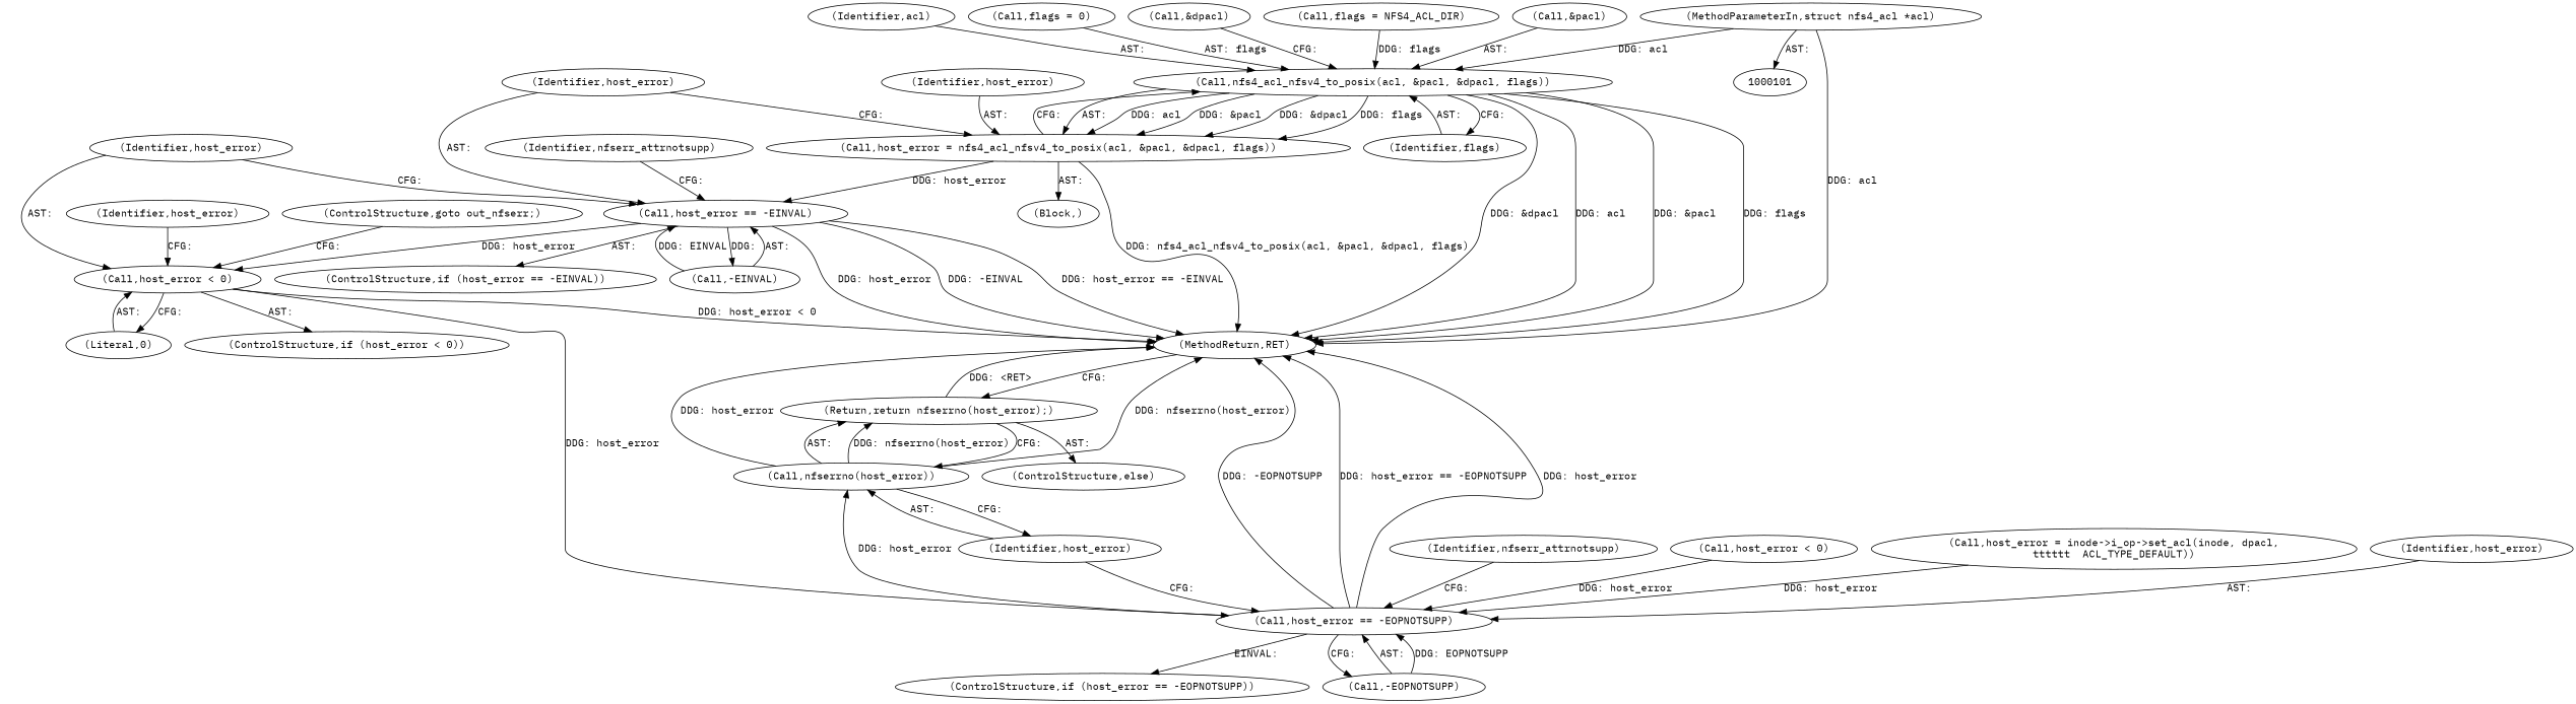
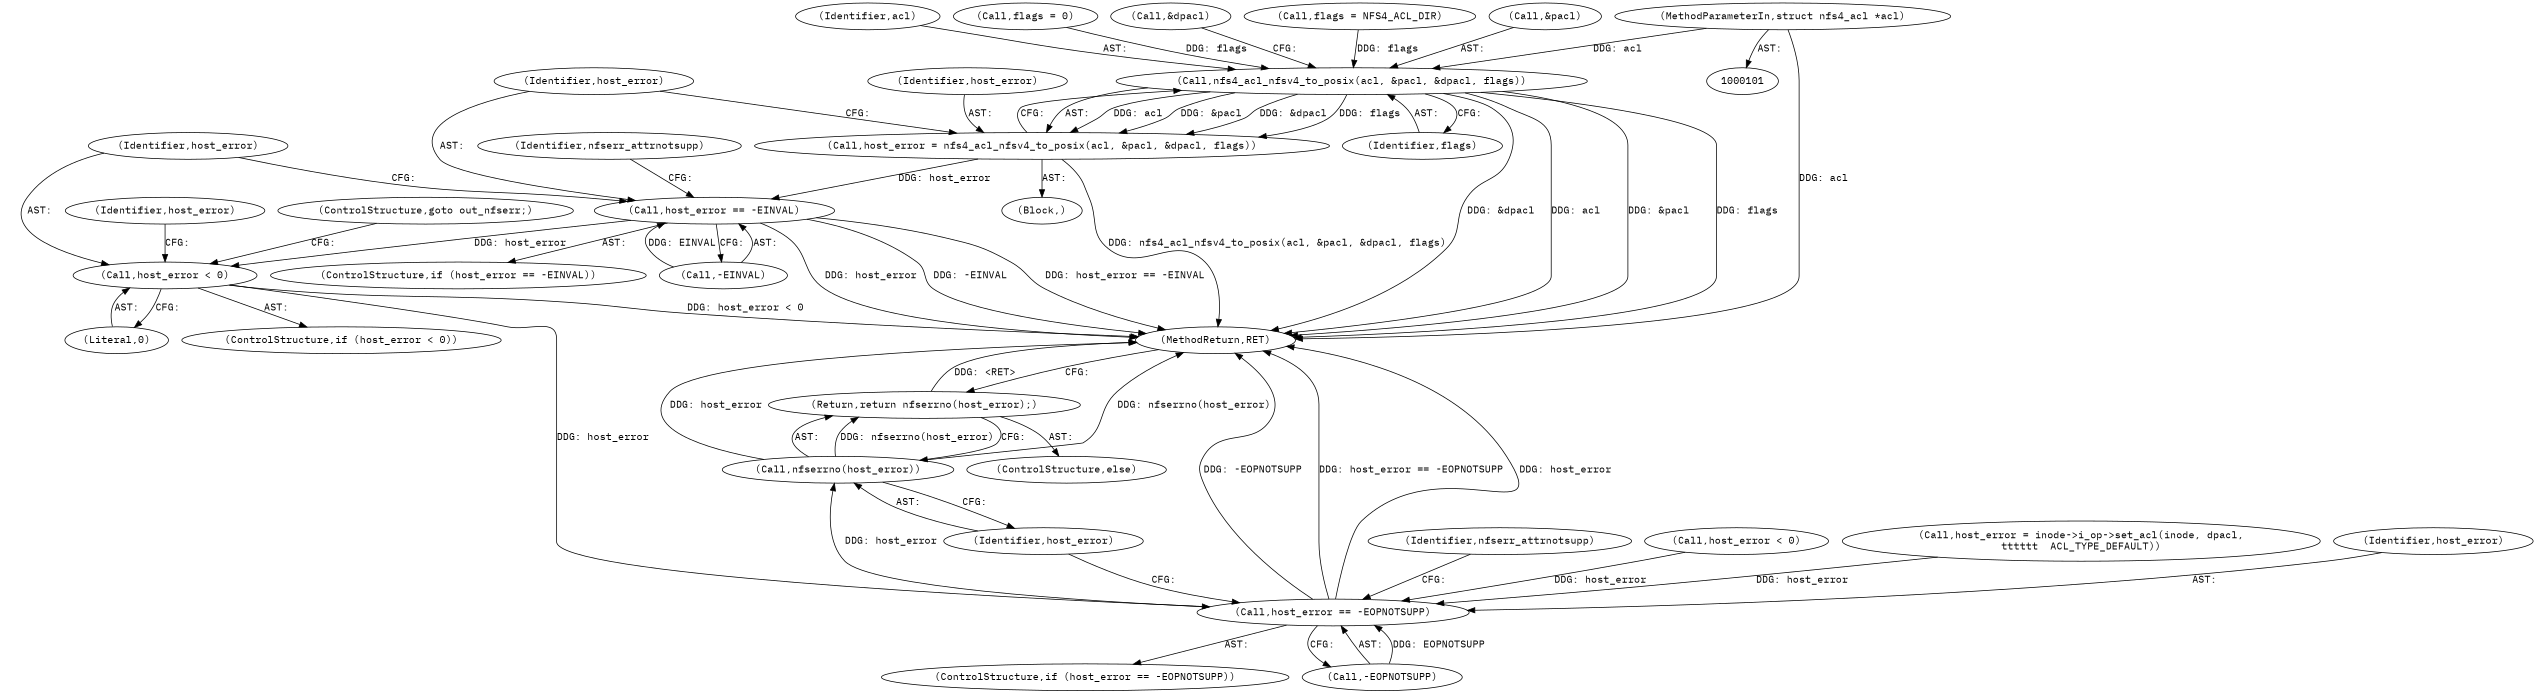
  digraph {
    fontname="IBM Plex Mono"
    node [fontname="IBM Plex Mono"]
    edge [fontname="IBM Plex Mono"]
    n1 [label="(MethodParameterIn,struct nfs4_acl *acl)"]
    n2 [label="(Call,nfs4_acl_nfsv4_to_posix(acl, &pacl, &dpacl, flags))"]
    n3 [label="(MethodReturn,RET)"]
    1000101
    n5 [label="(Call,host_error = nfs4_acl_nfsv4_to_posix(acl, &pacl, &dpacl, flags))"]
    n6 [label="(Identifier,flags)"]
    n7 [label="(Return,return nfserrno(host_error);)"]
    n8 [label="(Call,host_error == -EINVAL)"]
    n9 [label="(Block,)"]
    n10 [label="(Call,host_error < 0)"]
    n11 [label="(ControlStructure,if (host_error == -EINVAL))"]
    n12 [label="(Call,-EINVAL)"]
    n13 [label="(Call,host_error == -EOPNOTSUPP)"]
    n14 [label="(Literal,0)"]
    n15 [label="(ControlStructure,if (host_error < 0))"]
    n16 [label="(Call,nfserrno(host_error))"]
    n17 [label="(ControlStructure,if (host_error == -EOPNOTSUPP))"]
    n18 [label="(Call,-EOPNOTSUPP)"]
    n19 [label="(Identifier,host_error)"]
    n20 [label="(ControlStructure,else)"]
    n21 [label="(Identifier,nfserr_attrnotsupp)"]
    n22 [label="(Call,&pacl)"]
    n23 [label="(Identifier,acl)"]
    n24 [label="(Call,flags = 0)"]
    n25 [label="(Identifier,host_error)"]
    n26 [label="(Identifier,nfserr_attrnotsupp)"]
    n27 [label="(Call,host_error < 0)"]
    n28 [label="(ControlStructure,goto out_nfserr;)"]
    n29 [label="(Identifier,host_error)"]
    n30 [label="(Identifier,host_error)"]
    n31 [label="(Call,host_error = inode->i_op->set_acl(inode, dpacl,\n\t\t\t\t\t\t  ACL_TYPE_DEFAULT))"]
    n32 [label="(Call,&dpacl)"]
    n33 [label="(Identifier,host_error)"]
    n34 [label="(Call,flags = NFS4_ACL_DIR)"]
    n35 [label="(Identifier,host_error)"]
    n1 -> n2 [label="DDG: acl"]
    n1 -> n3 [label="DDG: acl"]
    n1 -> 1000101 [label="AST: "]
    n2 -> n3 [label="DDG: &dpacl"]
    n2 -> n3 [label="DDG: acl"]
    n2 -> n3 [label="DDG: &pacl"]
    n2 -> n3 [label="DDG: flags"]
    n2 -> n5 [label="AST: "]
    n2 -> n5 [label="DDG: acl"]
    n2 -> n5 [label="DDG: &pacl"]
    n2 -> n5 [label="DDG: &dpacl"]
    n2 -> n5 [label="DDG: flags"]
    n2 -> n6 [label="CFG: "]
    n3 -> n7 [label="CFG: "]
    n5 -> n2 [label="CFG: "]
    n5 -> n3 [label="DDG: nfs4_acl_nfsv4_to_posix(acl, &pacl, &dpacl, flags)"]
    n5 -> n8 [label="DDG: host_error"]
    n5 -> n9 [label="AST: "]
    n6 -> n2 [label="AST: "]
    n7 -> n3 [label="DDG: <RET>"]
    n7 -> n16 [label="CFG: "]
    n7 -> n20 [label="AST: "]
    n8 -> n3 [label="DDG: host_error == -EINVAL"]
    n8 -> n3 [label="DDG: host_error"]
    n8 -> n3 [label="DDG: -EINVAL"]
    n8 -> n10 [label="DDG: host_error"]
    n8 -> n11 [label="AST: "]
-   n8 -> n12 [label="DDG: "]
+   n8 -> n12 [label="CFG: "]
    n10 -> n3 [label="DDG: host_error < 0"]
    n10 -> n13 [label="DDG: host_error"]
    n10 -> n14 [label="CFG: "]
    n10 -> n15 [label="AST: "]
    n12 -> n8 [label="AST: "]
    n12 -> n8 [label="DDG: EINVAL"]
    n13 -> n3 [label="DDG: -EOPNOTSUPP"]
    n13 -> n3 [label="DDG: host_error == -EOPNOTSUPP"]
    n13 -> n3 [label="DDG: host_error"]
    n13 -> n16 [label="DDG: host_error"]
-   n13 -> n17 [label="EINVAL: "]
+   n13 -> n17 [label="AST: "]
    n13 -> n18 [label="CFG: "]
    n14 -> n10 [label="AST: "]
    n16 -> n3 [label="DDG: host_error"]
    n16 -> n3 [label="DDG: nfserrno(host_error)"]
    n16 -> n7 [label="AST: "]
    n16 -> n7 [label="DDG: nfserrno(host_error)"]
    n16 -> n19 [label="CFG: "]
    n18 -> n13 [label="AST: "]
    n18 -> n13 [label="DDG: EOPNOTSUPP"]
    n19 -> n13 [label="CFG: "]
    n19 -> n16 [label="AST: "]
    n21 -> n13 [label="CFG: "]
    n22 -> n2 [label="AST: "]
    n23 -> n2 [label="AST: "]
-   n24 -> n2 [label="AST: flags"]
+   n24 -> n2 [label="DDG: flags"]
    n25 -> n5 [label="CFG: "]
    n25 -> n8 [label="AST: "]
    n26 -> n8 [label="CFG: "]
    n27 -> n13 [label="DDG: host_error"]
    n28 -> n10 [label="CFG: "]
    n29 -> n10 [label="CFG: "]
    n30 -> n8 [label="CFG: "]
    n30 -> n10 [label="AST: "]
    n31 -> n13 [label="DDG: host_error"]
    n32 -> n2 [label="CFG: "]
    n33 -> n5 [label="AST: "]
    n34 -> n2 [label="DDG: flags"]
    n35 -> n13 [label="AST: "]
  }
